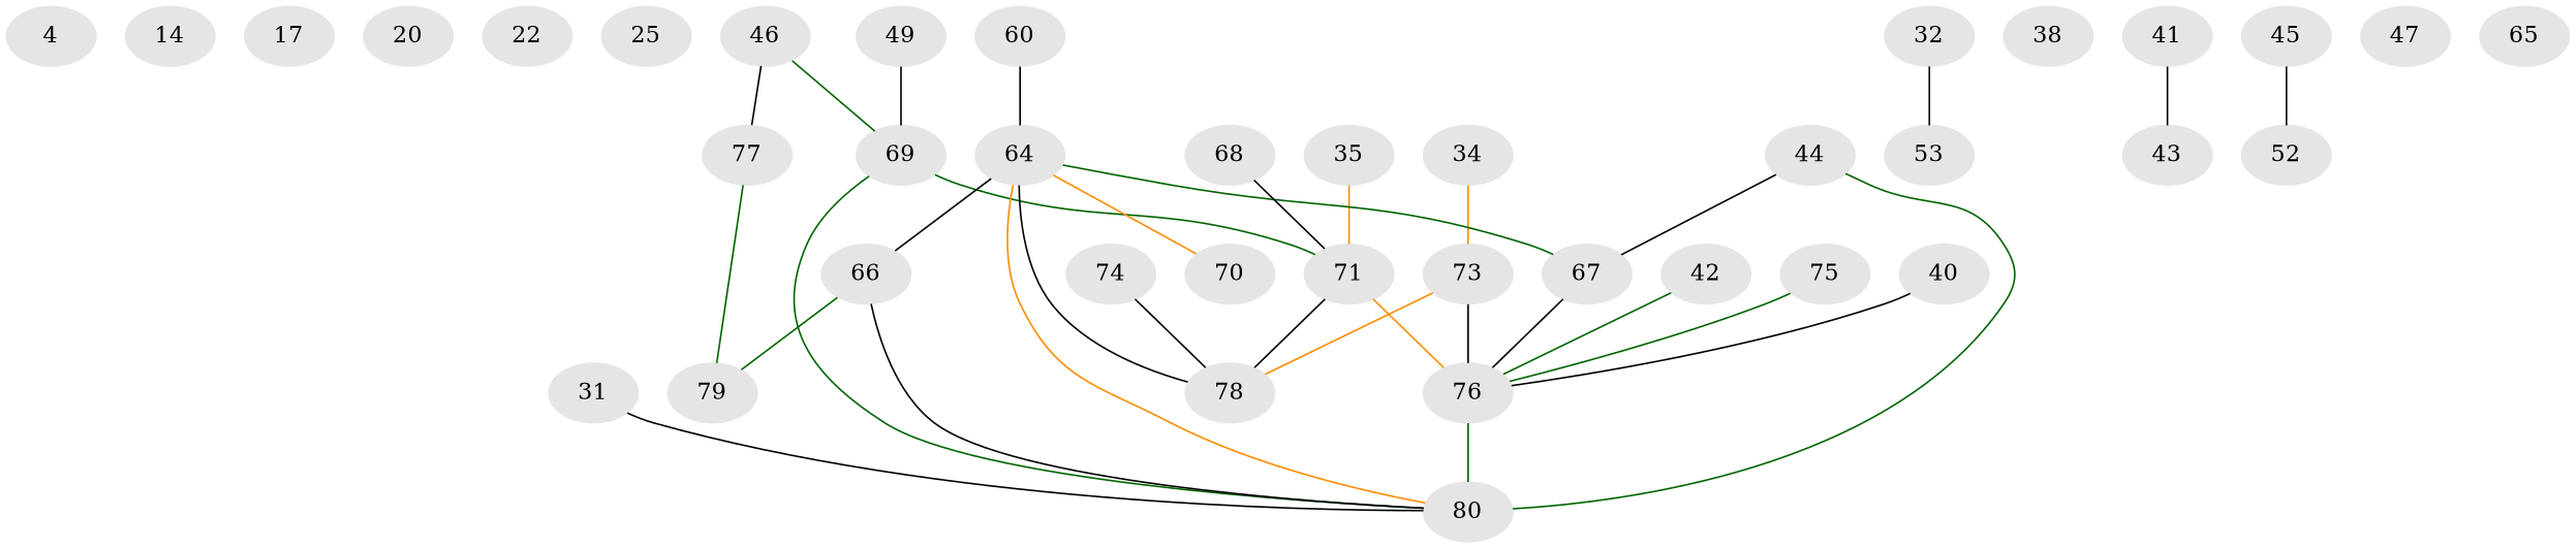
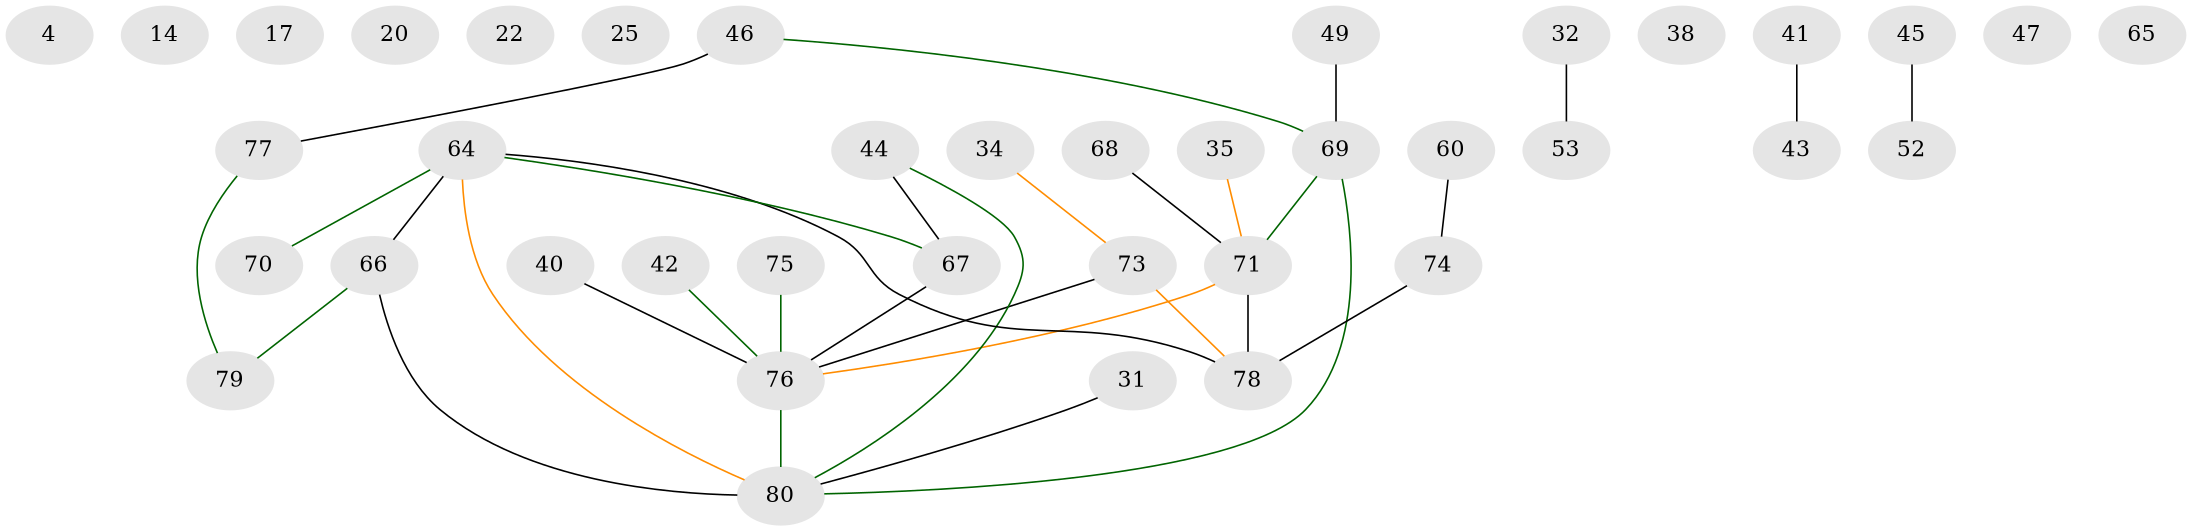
  graph {
    node [color=gray90 style=filled]
    edge [color=black]
    4
    14 [super="+7"]
    17
    20
    22
    25
    80 [super="+11+56+72"]
    31
    32
    53
    73 [super="+24"]
    76 [super="+48+61+58"]
    78 [super="+62"]
    34
    71 [super="+21+59"]
    35
    38
    40
    41
    43
    42
    67 [super="+13"]
    44
    45
    52
    69 [super="+2+12+37+39"]
    46
    77 [super="+8+10"]
    79
    47
    49
    64 [super="+16+63"]
    66 [super="+6+26"]
    70
    60
    65
    68
    74
    75
    31 -- 80
    32 -- 53
    73 -- 76 [weight=2]
    73 -- 78 [color=darkorange]
    76 -- 80 [color=darkgreen weight=5]
    34 -- 73 [color=darkorange]
    71 -- 76 [color=darkorange]
    71 -- 78
    35 -- 71 [color=darkorange]
    40 -- 76 [weight=2]
    41 -- 43
    42 -- 76 [color=darkgreen weight=2]
    67 -- 76
    44 -- 80 [color=darkgreen]
    44 -- 67
    45 -- 52
    69 -- 80 [color=darkgreen]
    69 -- 71 [color=darkgreen weight=3]
    46 -- 69 [color=darkgreen]
    46 -- 77
    77 -- 79 [color=darkgreen]
    49 -- 69
    64 -- 80 [color=darkorange weight=2]
    64 -- 78
    64 -- 67 [color=darkgreen]
    64 -- 66
-   64 -- 70 [color=darkorange]
+   64 -- 70 [color=darkgreen]
    66 -- 80
    66 -- 79 [color=darkgreen]
-   60 -- 64
+   60 -- 74
    68 -- 71
    74 -- 78
    75 -- 76 [color=darkgreen]
  }
